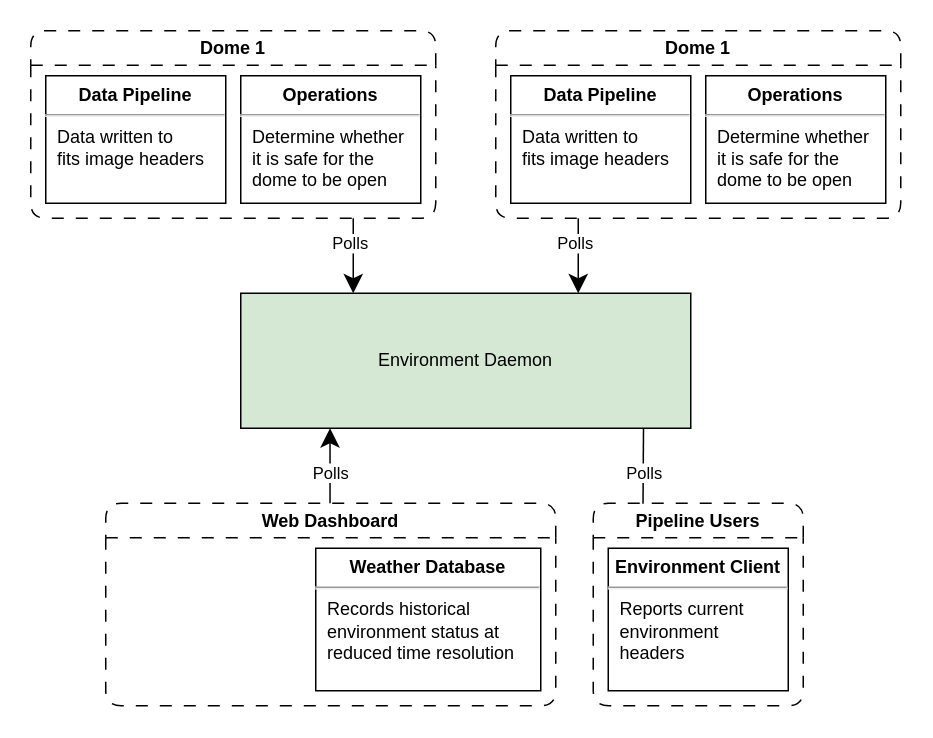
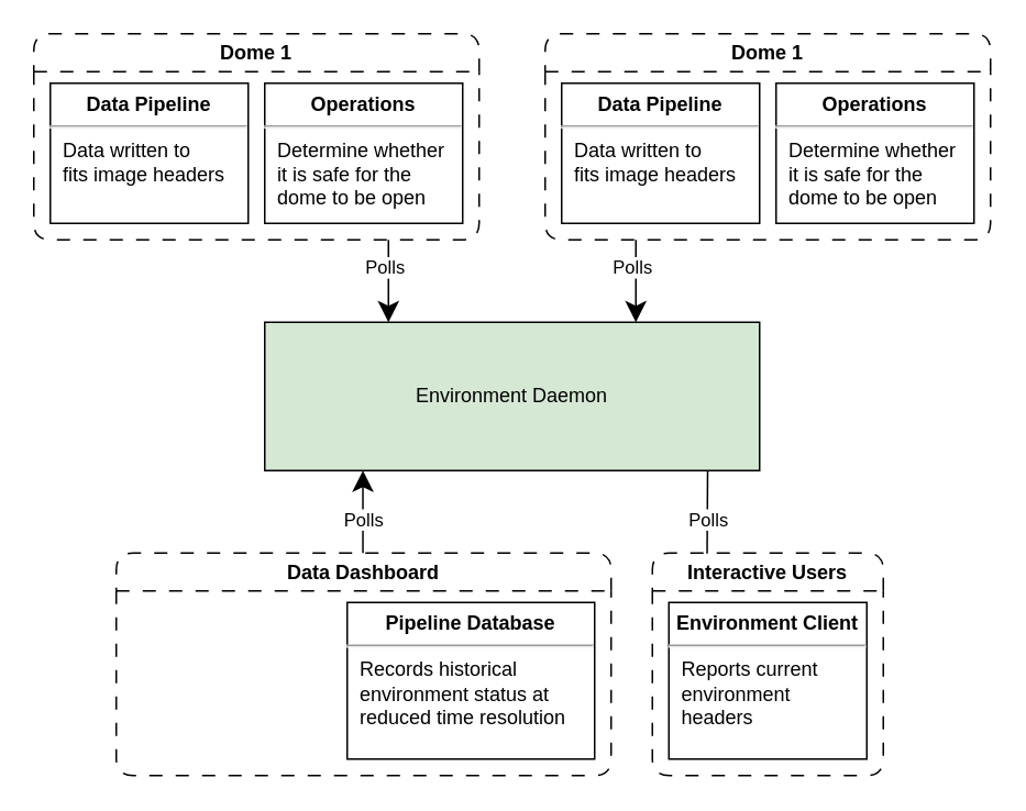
  <mxCell id="0" />
  <mxCell id="1" parent="0" />
  <mxCell id="2" value="Dome 1" style="swimlane;whiteSpace=wrap;html=1;dashed=1;dashPattern=8 8;swimlaneLine=1;glass=0;rounded=1;shadow=0;" parent="1" vertex="1"><mxGeometry x="20" y="20" width="270" height="125" as="geometry" /></mxCell>
  <mxCell id="3" value="&lt;p style=&quot;margin:0px;margin-top:6px;text-align:center;&quot;&gt;&lt;b&gt;Data Pipeline&lt;/b&gt;&lt;/p&gt;&lt;hr&gt;&lt;p style=&quot;margin:0px;margin-left:8px;&quot;&gt;Data written to&lt;br&gt;fits image headers&lt;/p&gt;" style="align=left;overflow=fill;html=1;dropTarget=0;whiteSpace=wrap;" parent="2" vertex="1"><mxGeometry x="10" y="30" width="120" height="85" as="geometry" /></mxCell>
  <mxCell id="4" value="&lt;p style=&quot;margin:0px;margin-top:6px;text-align:center;&quot;&gt;&lt;b&gt;Operations&lt;/b&gt;&lt;/p&gt;&lt;hr&gt;&lt;p style=&quot;margin:0px;margin-left:8px;&quot;&gt;Determine whether&lt;/p&gt;&lt;p style=&quot;margin:0px;margin-left:8px;&quot;&gt;it is safe for the dome to be open&lt;/p&gt;" style="align=left;overflow=fill;html=1;dropTarget=0;whiteSpace=wrap;" parent="2" vertex="1"><mxGeometry x="140" y="30" width="120" height="85" as="geometry" /></mxCell>
  <mxCell id="5" value="Polls" style="endArrow=classic;endSize=10;endFill=1;html=1;rounded=0;exitX=0.25;exitY=0;exitDx=0;exitDy=0;entryX=0.25;entryY=0;entryDx=0;entryDy=0;" parent="1" edge="1" target="13"><mxGeometry x="-0.331" y="-2" width="160" relative="1" as="geometry"><mxPoint x="235" y="145" as="sourcePoint" /><mxPoint x="143" y="215" as="targetPoint" /><mxPoint as="offset" /></mxGeometry></mxCell>
- <mxCell id="6" value="Web Dashboard" style="swimlane;whiteSpace=wrap;html=1;dashed=1;dashPattern=8 8;swimlaneLine=1;glass=0;rounded=1;shadow=0;" parent="1" vertex="1"><mxGeometry x="70" y="335" width="300" height="135" as="geometry" /></mxCell>
- <mxCell id="7" value="&lt;p style=&quot;margin:0px;margin-top:6px;text-align:center;&quot;&gt;&lt;b&gt;Weather Database&lt;/b&gt;&lt;/p&gt;&lt;hr&gt;&lt;p style=&quot;margin:0px;margin-left:8px;&quot;&gt;Records historical&lt;br&gt;environment status at&lt;br&gt;reduced time resolution&lt;/p&gt;" style="align=left;overflow=fill;html=1;dropTarget=0;whiteSpace=wrap;" parent="6" vertex="1"><mxGeometry x="140" y="30" width="150" height="95" as="geometry" /></mxCell>
- <mxCell id="8" value="Pipeline Users" style="swimlane;whiteSpace=wrap;html=1;dashed=1;dashPattern=8 8;swimlaneLine=1;glass=0;rounded=1;shadow=0;" parent="1" vertex="1"><mxGeometry x="395" y="335" width="140" height="135" as="geometry" /></mxCell>
+ <mxCell id="6" value="Data Dashboard" style="swimlane;whiteSpace=wrap;html=1;dashed=1;dashPattern=8 8;swimlaneLine=1;glass=0;rounded=1;shadow=0;" parent="1" vertex="1"><mxGeometry x="70" y="335" width="300" height="135" as="geometry" /></mxCell>
+ <mxCell id="7" value="&lt;p style=&quot;margin:0px;margin-top:6px;text-align:center;&quot;&gt;&lt;b&gt;Pipeline Database&lt;/b&gt;&lt;/p&gt;&lt;hr&gt;&lt;p style=&quot;margin:0px;margin-left:8px;&quot;&gt;Records historical&lt;br&gt;environment status at&lt;br&gt;reduced time resolution&lt;/p&gt;" style="align=left;overflow=fill;html=1;dropTarget=0;whiteSpace=wrap;" parent="6" vertex="1"><mxGeometry x="140" y="30" width="150" height="95" as="geometry" /></mxCell>
+ <mxCell id="8" value="Interactive Users" style="swimlane;whiteSpace=wrap;html=1;dashed=1;dashPattern=8 8;swimlaneLine=1;glass=0;rounded=1;shadow=0;" parent="1" vertex="1"><mxGeometry x="395" y="335" width="140" height="135" as="geometry" /></mxCell>
  <mxCell id="9" value="&lt;p style=&quot;margin:0px;margin-top:6px;text-align:center;&quot;&gt;&lt;b&gt;Environment Client&lt;/b&gt;&lt;/p&gt;&lt;hr&gt;&lt;p style=&quot;margin:0px;margin-left:8px;&quot;&gt;Reports current&lt;br&gt;environment&lt;br&gt;headers&lt;/p&gt;" style="align=left;overflow=fill;html=1;dropTarget=0;whiteSpace=wrap;" parent="8" vertex="1"><mxGeometry x="10" y="30" width="120" height="95" as="geometry" /></mxCell>
  <mxCell id="10" style="rounded=0;orthogonalLoop=1;jettySize=auto;html=1;startArrow=none;endArrow=none;entryX=0.895;entryY=1.002;entryDx=0;entryDy=0;endFill=1;endSize=10;exitX=0.237;exitY=0.003;exitDx=0;exitDy=0;entryPerimeter=0;exitPerimeter=0;" parent="1" source="8" target="13" edge="1"><mxGeometry relative="1" as="geometry" /></mxCell>
  <mxCell id="11" value="&lt;br&gt;" style="edgeLabel;html=1;align=center;verticalAlign=middle;resizable=0;points=[];" parent="10" vertex="1" connectable="0"><mxGeometry x="0.501" y="-2" relative="1" as="geometry"><mxPoint as="offset" /></mxGeometry></mxCell>
  <mxCell id="12" value="Polls" style="edgeLabel;html=1;align=center;verticalAlign=middle;resizable=0;points=[];" parent="10" vertex="1" connectable="0"><mxGeometry x="0.431" relative="1" as="geometry"><mxPoint y="15" as="offset" /></mxGeometry></mxCell>
  <mxCell id="13" value="Environment Daemon" style="whiteSpace=wrap;html=1;align=center;treeFolding=1;treeMoving=1;newEdgeStyle={&quot;edgeStyle&quot;:&quot;elbowEdgeStyle&quot;,&quot;startArrow&quot;:&quot;none&quot;,&quot;endArrow&quot;:&quot;none&quot;};fillColor=#d5e8d4;" parent="1" vertex="1"><mxGeometry x="160" y="195" width="300" height="90" as="geometry" /></mxCell>
  <mxCell id="14" value="Polls" style="endArrow=classic;endSize=10;endFill=1;html=1;rounded=0;exitX=0.75;exitY=0;exitDx=0;exitDy=0;entryX=0.75;entryY=0;entryDx=0;entryDy=0;" parent="1" edge="1" target="13"><mxGeometry x="-0.331" y="-2" width="160" relative="1" as="geometry"><mxPoint x="385" y="145" as="sourcePoint" /><mxPoint x="245" y="205" as="targetPoint" /><mxPoint as="offset" /></mxGeometry></mxCell>
  <mxCell id="15" value="Dome 1" style="swimlane;whiteSpace=wrap;html=1;dashed=1;dashPattern=8 8;swimlaneLine=1;glass=0;rounded=1;shadow=0;" vertex="1" parent="1"><mxGeometry x="330" y="20" width="270" height="125" as="geometry" /></mxCell>
  <mxCell id="16" value="&lt;p style=&quot;margin:0px;margin-top:6px;text-align:center;&quot;&gt;&lt;b&gt;Data Pipeline&lt;/b&gt;&lt;/p&gt;&lt;hr&gt;&lt;p style=&quot;margin:0px;margin-left:8px;&quot;&gt;Data written to&lt;br&gt;fits image headers&lt;/p&gt;" style="align=left;overflow=fill;html=1;dropTarget=0;whiteSpace=wrap;" vertex="1" parent="15"><mxGeometry x="10" y="30" width="120" height="85" as="geometry" /></mxCell>
  <mxCell id="17" value="&lt;p style=&quot;margin:0px;margin-top:6px;text-align:center;&quot;&gt;&lt;b&gt;Operations&lt;/b&gt;&lt;/p&gt;&lt;hr&gt;&lt;p style=&quot;margin:0px;margin-left:8px;&quot;&gt;Determine whether&lt;/p&gt;&lt;p style=&quot;margin:0px;margin-left:8px;&quot;&gt;it is safe for the dome to be open&lt;/p&gt;" style="align=left;overflow=fill;html=1;dropTarget=0;whiteSpace=wrap;" vertex="1" parent="15"><mxGeometry x="140" y="30" width="120" height="85" as="geometry" /></mxCell>
  <mxCell id="18" style="rounded=0;orthogonalLoop=1;jettySize=auto;html=1;startArrow=none;endArrow=classic;entryX=0.895;entryY=1.002;entryDx=0;entryDy=0;endFill=1;endSize=10;exitX=0.237;exitY=0.003;exitDx=0;exitDy=0;entryPerimeter=0;exitPerimeter=0;" edge="1" parent="1"><mxGeometry relative="1" as="geometry"><mxPoint x="219.52" y="335" as="sourcePoint" /><mxPoint x="219.52" y="285" as="targetPoint" /></mxGeometry></mxCell>
  <mxCell id="19" value="&lt;br&gt;" style="edgeLabel;html=1;align=center;verticalAlign=middle;resizable=0;points=[];" vertex="1" connectable="0" parent="18"><mxGeometry x="0.501" y="-2" relative="1" as="geometry"><mxPoint as="offset" /></mxGeometry></mxCell>
  <mxCell id="20" value="Polls" style="edgeLabel;html=1;align=center;verticalAlign=middle;resizable=0;points=[];" vertex="1" connectable="0" parent="18"><mxGeometry x="0.431" relative="1" as="geometry"><mxPoint y="15" as="offset" /></mxGeometry></mxCell>
